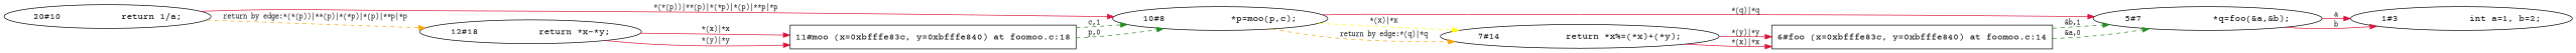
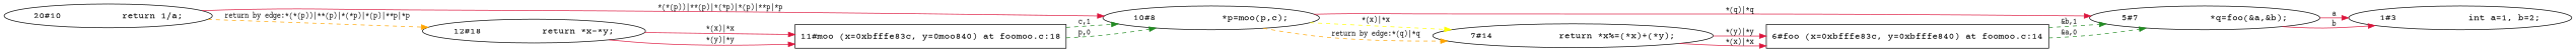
  digraph {
    rankdir=LR
    fontname="Courier Prime"
    node [fontname="Courier Prime"]
    edge [color=crimson fontname="Courier Prime" fontsize=10 style=solid]
    "5#7		*q=foo(&a,&b);"
    "1#3		int a=1, b=2;"
    "6#foo (x=0xbfffe83c, y=0xbfffe840) at foomoo.c:14" [shape=record]
    "7#14		return *x%=(*x)+(*y);"
    "10#8		*p=moo(p,c);"
-   "11#moo (x=0xbfffe83c, y=0xbfffe840) at foomoo.c:18" [shape=record]
+   "11#moo (x=0xbfffe83c, y=0xbfffe840) at foomoo.c:18" [shape=record label="11#moo (x=0xbfffe83c, y=0moo840) at foomoo.c:18"]
    "12#18		return *x-*y;"
    "20#10		return 1/a;"
    "5#7		*q=foo(&a,&b);" -> "1#3		int a=1, b=2;" [label=a]
    "5#7		*q=foo(&a,&b);" -> "1#3		int a=1, b=2;" [label=b]
    "6#foo (x=0xbfffe83c, y=0xbfffe840) at foomoo.c:14" -> "5#7		*q=foo(&a,&b);" [color=forestgreen label="&b,1" style=dashed]
    "6#foo (x=0xbfffe83c, y=0xbfffe840) at foomoo.c:14" -> "5#7		*q=foo(&a,&b);" [color=forestgreen label="&a,0" style=dashed]
    "7#14		return *x%=(*x)+(*y);" -> "6#foo (x=0xbfffe83c, y=0xbfffe840) at foomoo.c:14" [label="*(y)|*y"]
    "7#14		return *x%=(*x)+(*y);" -> "6#foo (x=0xbfffe83c, y=0xbfffe840) at foomoo.c:14" [label="*(x)|*x"]
    "10#8		*p=moo(p,c);" -> "5#7		*q=foo(&a,&b);" [label="*(q)|*q"]
    "10#8		*p=moo(p,c);" -> "7#14		return *x%=(*x)+(*y);" [color=yellow label="*(x)|*x" style=dashed]
    "10#8		*p=moo(p,c);" -> "7#14		return *x%=(*x)+(*y);" [color=orange label="return by edge:*(q)|*q" style=dashed]
    "11#moo (x=0xbfffe83c, y=0xbfffe840) at foomoo.c:18" -> "10#8		*p=moo(p,c);" [color=forestgreen label="c,1" style=dashed]
    "11#moo (x=0xbfffe83c, y=0xbfffe840) at foomoo.c:18" -> "10#8		*p=moo(p,c);" [color=forestgreen label="p,0" style=dashed]
    "12#18		return *x-*y;" -> "11#moo (x=0xbfffe83c, y=0xbfffe840) at foomoo.c:18" [label="*(x)|*x"]
    "12#18		return *x-*y;" -> "11#moo (x=0xbfffe83c, y=0xbfffe840) at foomoo.c:18" [label="*(y)|*y"]
    "20#10		return 1/a;" -> "10#8		*p=moo(p,c);" [label="*(*(p))|**(p)|*(*p)|*(p)|**p|*p"]
    "20#10		return 1/a;" -> "12#18		return *x-*y;" [color=orange label="return by edge:*(*(p))|**(p)|*(*p)|*(p)|**p|*p" style=dashed]
  }
